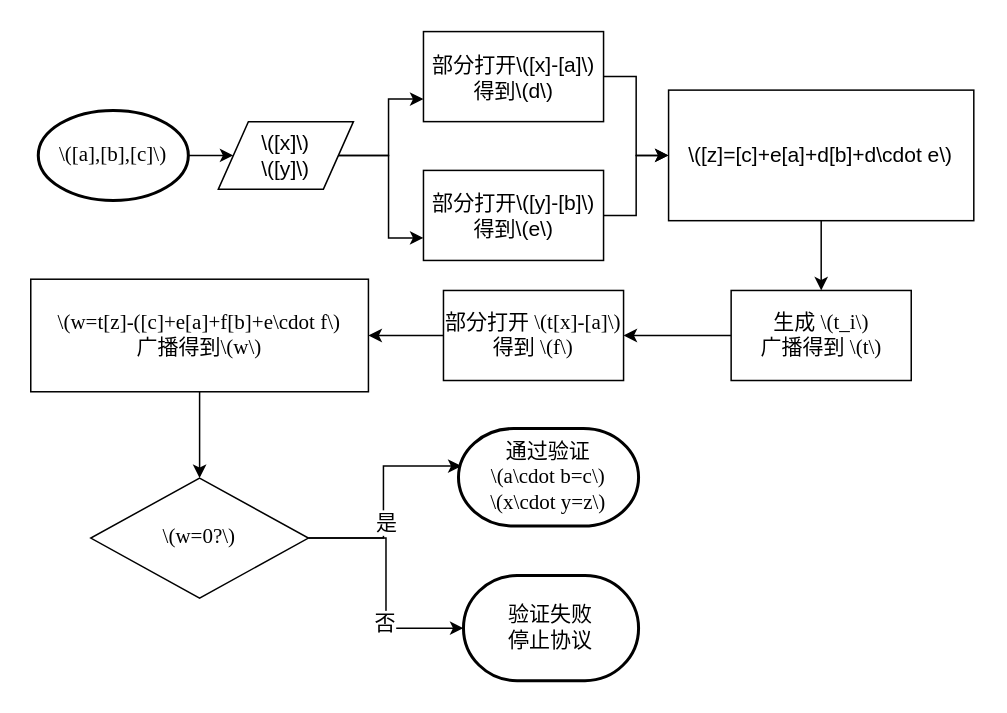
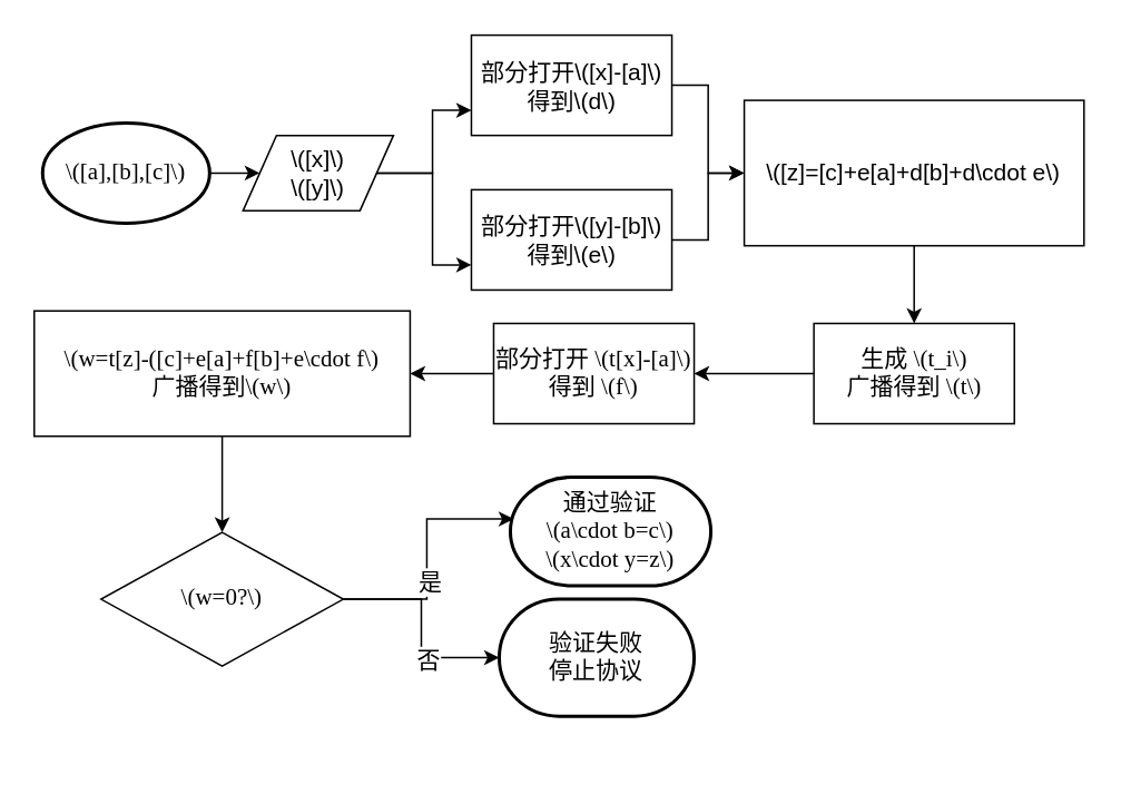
  <mxCell id="0" />
  <mxCell id="1" parent="0" />
  <mxCell id="2" style="edgeStyle=orthogonalEdgeStyle;rounded=0;orthogonalLoop=1;jettySize=auto;html=1;exitX=1;exitY=0.5;exitDx=0;exitDy=0;exitPerimeter=0;fontSize=14;" edge="1" parent="1" source="3" target="19"><mxGeometry relative="1" as="geometry" /></mxCell>
  <mxCell id="3" value="\([a],[b],[c]\)" style="strokeWidth=2;html=1;shape=mxgraph.flowchart.start_1;whiteSpace=wrap;fontFamily=Times New Roman;fontSize=14;" vertex="1" parent="1"><mxGeometry x="25" y="73" width="100" height="60" as="geometry" /></mxCell>
  <mxCell id="4" style="edgeStyle=orthogonalEdgeStyle;rounded=0;orthogonalLoop=1;jettySize=auto;html=1;exitX=0;exitY=0.5;exitDx=0;exitDy=0;entryX=1;entryY=0.5;entryDx=0;entryDy=0;fontSize=14;" edge="1" parent="1" source="5" target="7"><mxGeometry relative="1" as="geometry" /></mxCell>
  <mxCell id="5" value="生成 \(t_i\)&lt;br style=&quot;font-size: 14px;&quot;&gt;广播得到 \(t\)" style="rounded=0;whiteSpace=wrap;html=1;fontFamily=Times New Roman;fontSize=14;" vertex="1" parent="1"><mxGeometry x="486.69" y="193" width="120" height="60" as="geometry" /></mxCell>
  <mxCell id="6" style="edgeStyle=orthogonalEdgeStyle;rounded=0;orthogonalLoop=1;jettySize=auto;html=1;exitX=0;exitY=0.5;exitDx=0;exitDy=0;entryX=1;entryY=0.5;entryDx=0;entryDy=0;fontSize=14;" edge="1" parent="1" source="7" target="9"><mxGeometry relative="1" as="geometry" /></mxCell>
  <mxCell id="7" value="部分打开 \(t[x]-[a]\)&lt;br style=&quot;font-size: 14px;&quot;&gt;得到 \(f\)" style="rounded=0;whiteSpace=wrap;html=1;fontFamily=Times New Roman;fontSize=14;" vertex="1" parent="1"><mxGeometry x="295" y="193" width="120" height="60" as="geometry" /></mxCell>
  <mxCell id="8" style="edgeStyle=orthogonalEdgeStyle;rounded=0;orthogonalLoop=1;jettySize=auto;html=1;exitX=0.5;exitY=1;exitDx=0;exitDy=0;fontSize=14;" edge="1" parent="1" source="9" target="14"><mxGeometry relative="1" as="geometry" /></mxCell>
  <mxCell id="9" value="\(w=t[z]-([c]+e[a]+f[b]+e\cdot f\)&lt;br style=&quot;font-size: 14px;&quot;&gt;广播得到\(w\)" style="rounded=0;whiteSpace=wrap;html=1;fontFamily=Times New Roman;fontSize=14;" vertex="1" parent="1"><mxGeometry x="20" y="185.5" width="225" height="75" as="geometry" /></mxCell>
  <mxCell id="10" style="edgeStyle=orthogonalEdgeStyle;rounded=0;orthogonalLoop=1;jettySize=auto;html=1;exitX=1;exitY=0.5;exitDx=0;exitDy=0;entryX=0.017;entryY=0.385;entryDx=0;entryDy=0;entryPerimeter=0;fontSize=14;" edge="1" parent="1" source="14" target="15"><mxGeometry relative="1" as="geometry" /></mxCell>
  <mxCell id="11" value="是" style="edgeLabel;html=1;align=center;verticalAlign=middle;resizable=0;points=[];fontSize=14;" vertex="1" connectable="0" parent="10"><mxGeometry x="-0.187" y="-1" relative="1" as="geometry"><mxPoint as="offset" /></mxGeometry></mxCell>
  <mxCell id="12" style="edgeStyle=orthogonalEdgeStyle;rounded=0;orthogonalLoop=1;jettySize=auto;html=1;exitX=1;exitY=0.5;exitDx=0;exitDy=0;entryX=0;entryY=0.5;entryDx=0;entryDy=0;entryPerimeter=0;fontSize=14;" edge="1" parent="1" source="14" target="16"><mxGeometry relative="1" as="geometry" /></mxCell>
  <mxCell id="13" value="否" style="edgeLabel;html=1;align=center;verticalAlign=middle;resizable=0;points=[];fontSize=14;" vertex="1" connectable="0" parent="12"><mxGeometry x="0.325" y="-1" relative="1" as="geometry"><mxPoint as="offset" /></mxGeometry></mxCell>
  <mxCell id="14" value="\(w=0?\)" style="rhombus;whiteSpace=wrap;html=1;rounded=0;fontFamily=Times New Roman;fontSize=14;" vertex="1" parent="1"><mxGeometry x="60" y="318" width="145" height="80" as="geometry" /></mxCell>
  <mxCell id="15" value="通过验证&lt;br style=&quot;font-size: 14px;&quot;&gt;\(a\cdot b=c\)&lt;br style=&quot;font-size: 14px;&quot;&gt;\(x\cdot y=z\)" style="strokeWidth=2;html=1;shape=mxgraph.flowchart.terminator;whiteSpace=wrap;fontFamily=Times New Roman;fontSize=14;" vertex="1" parent="1"><mxGeometry x="305" y="285" width="120" height="65" as="geometry" /></mxCell>
- <mxCell id="16" value="验证失败&lt;br style=&quot;font-size: 14px;&quot;&gt;停止协议" style="strokeWidth=2;html=1;shape=mxgraph.flowchart.terminator;whiteSpace=wrap;fontFamily=Times New Roman;fontSize=14;" vertex="1" parent="1"><mxGeometry x="308.33" y="383" width="116.67" height="70" as="geometry" /></mxCell>
+ <mxCell id="16" value="验证失败&lt;br style=&quot;font-size: 14px;&quot;&gt;停止协议" style="strokeWidth=2;html=1;shape=mxgraph.flowchart.terminator;whiteSpace=wrap;fontFamily=Times New Roman;fontSize=14;" vertex="1" parent="1"><mxGeometry x="298.33" y="358" width="116.67" height="70" as="geometry" /></mxCell>
  <mxCell id="17" style="edgeStyle=orthogonalEdgeStyle;rounded=0;orthogonalLoop=1;jettySize=auto;html=1;exitX=1;exitY=0.5;exitDx=0;exitDy=0;entryX=0;entryY=0.75;entryDx=0;entryDy=0;fontSize=14;" edge="1" parent="1" source="19" target="21"><mxGeometry relative="1" as="geometry" /></mxCell>
  <mxCell id="18" style="edgeStyle=orthogonalEdgeStyle;rounded=0;orthogonalLoop=1;jettySize=auto;html=1;exitX=1;exitY=0.5;exitDx=0;exitDy=0;entryX=0;entryY=0.75;entryDx=0;entryDy=0;fontSize=14;" edge="1" parent="1" source="19" target="23"><mxGeometry relative="1" as="geometry" /></mxCell>
  <mxCell id="19" value="\([x]\)&lt;br style=&quot;font-size: 14px;&quot;&gt;\([y]\)" style="shape=parallelogram;perimeter=parallelogramPerimeter;whiteSpace=wrap;html=1;fixedSize=1;fontSize=14;" vertex="1" parent="1"><mxGeometry x="145" y="80.5" width="90" height="45" as="geometry" /></mxCell>
  <mxCell id="20" style="edgeStyle=orthogonalEdgeStyle;rounded=0;orthogonalLoop=1;jettySize=auto;html=1;exitX=1;exitY=0.5;exitDx=0;exitDy=0;entryX=0;entryY=0.5;entryDx=0;entryDy=0;fontSize=14;" edge="1" parent="1" source="21" target="25"><mxGeometry relative="1" as="geometry" /></mxCell>
  <mxCell id="21" value="部分打开\([x]-[a]\)&lt;br style=&quot;font-size: 14px;&quot;&gt;得到\(d\)" style="rounded=0;whiteSpace=wrap;html=1;fontSize=14;" vertex="1" parent="1"><mxGeometry x="281.67" y="20.5" width="120" height="60" as="geometry" /></mxCell>
  <mxCell id="22" style="edgeStyle=orthogonalEdgeStyle;rounded=0;orthogonalLoop=1;jettySize=auto;html=1;exitX=1;exitY=0.5;exitDx=0;exitDy=0;entryX=0;entryY=0.5;entryDx=0;entryDy=0;fontSize=14;" edge="1" parent="1" source="23" target="25"><mxGeometry relative="1" as="geometry" /></mxCell>
  <mxCell id="23" value="部分打开\([y]-[b]\)&lt;br style=&quot;font-size: 14px;&quot;&gt;得到\(e\)" style="rounded=0;whiteSpace=wrap;html=1;fontSize=14;" vertex="1" parent="1"><mxGeometry x="281.67" y="113" width="120" height="60" as="geometry" /></mxCell>
  <mxCell id="24" style="edgeStyle=orthogonalEdgeStyle;rounded=0;orthogonalLoop=1;jettySize=auto;html=1;exitX=0.5;exitY=1;exitDx=0;exitDy=0;fontSize=14;" edge="1" parent="1" source="25" target="5"><mxGeometry relative="1" as="geometry" /></mxCell>
  <mxCell id="25" value="\([z]=[c]+e[a]+d[b]+d\cdot e\)" style="rounded=0;whiteSpace=wrap;html=1;fontSize=14;" vertex="1" parent="1"><mxGeometry x="445" y="59.5" width="203.38" height="87" as="geometry" /></mxCell>
